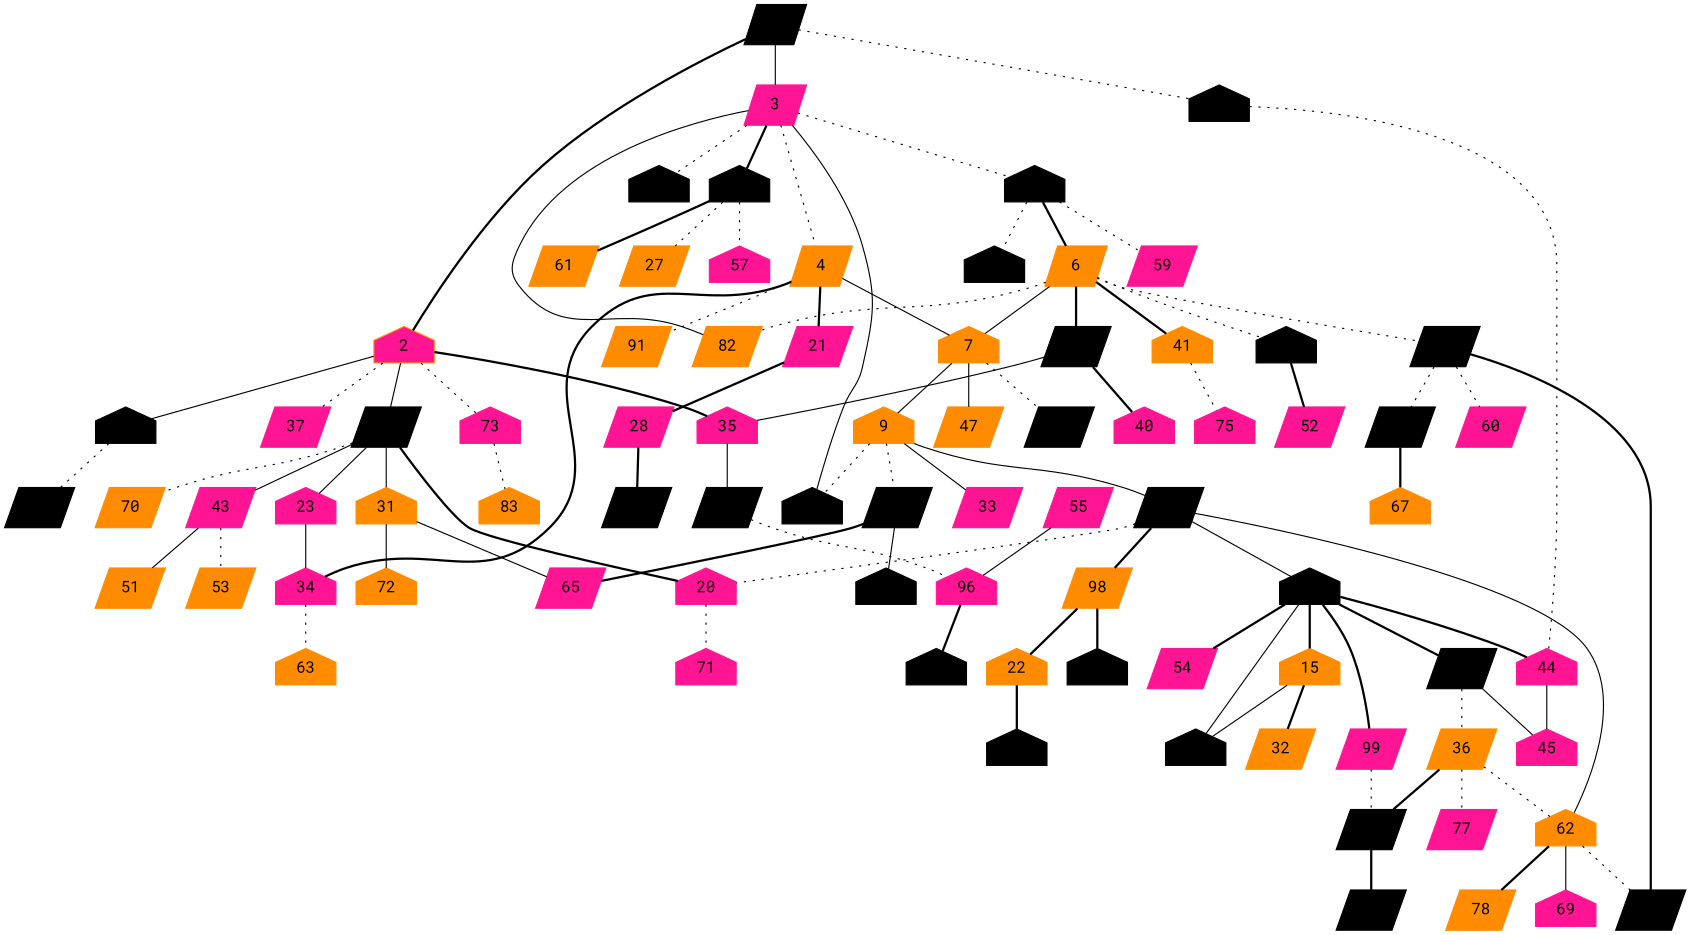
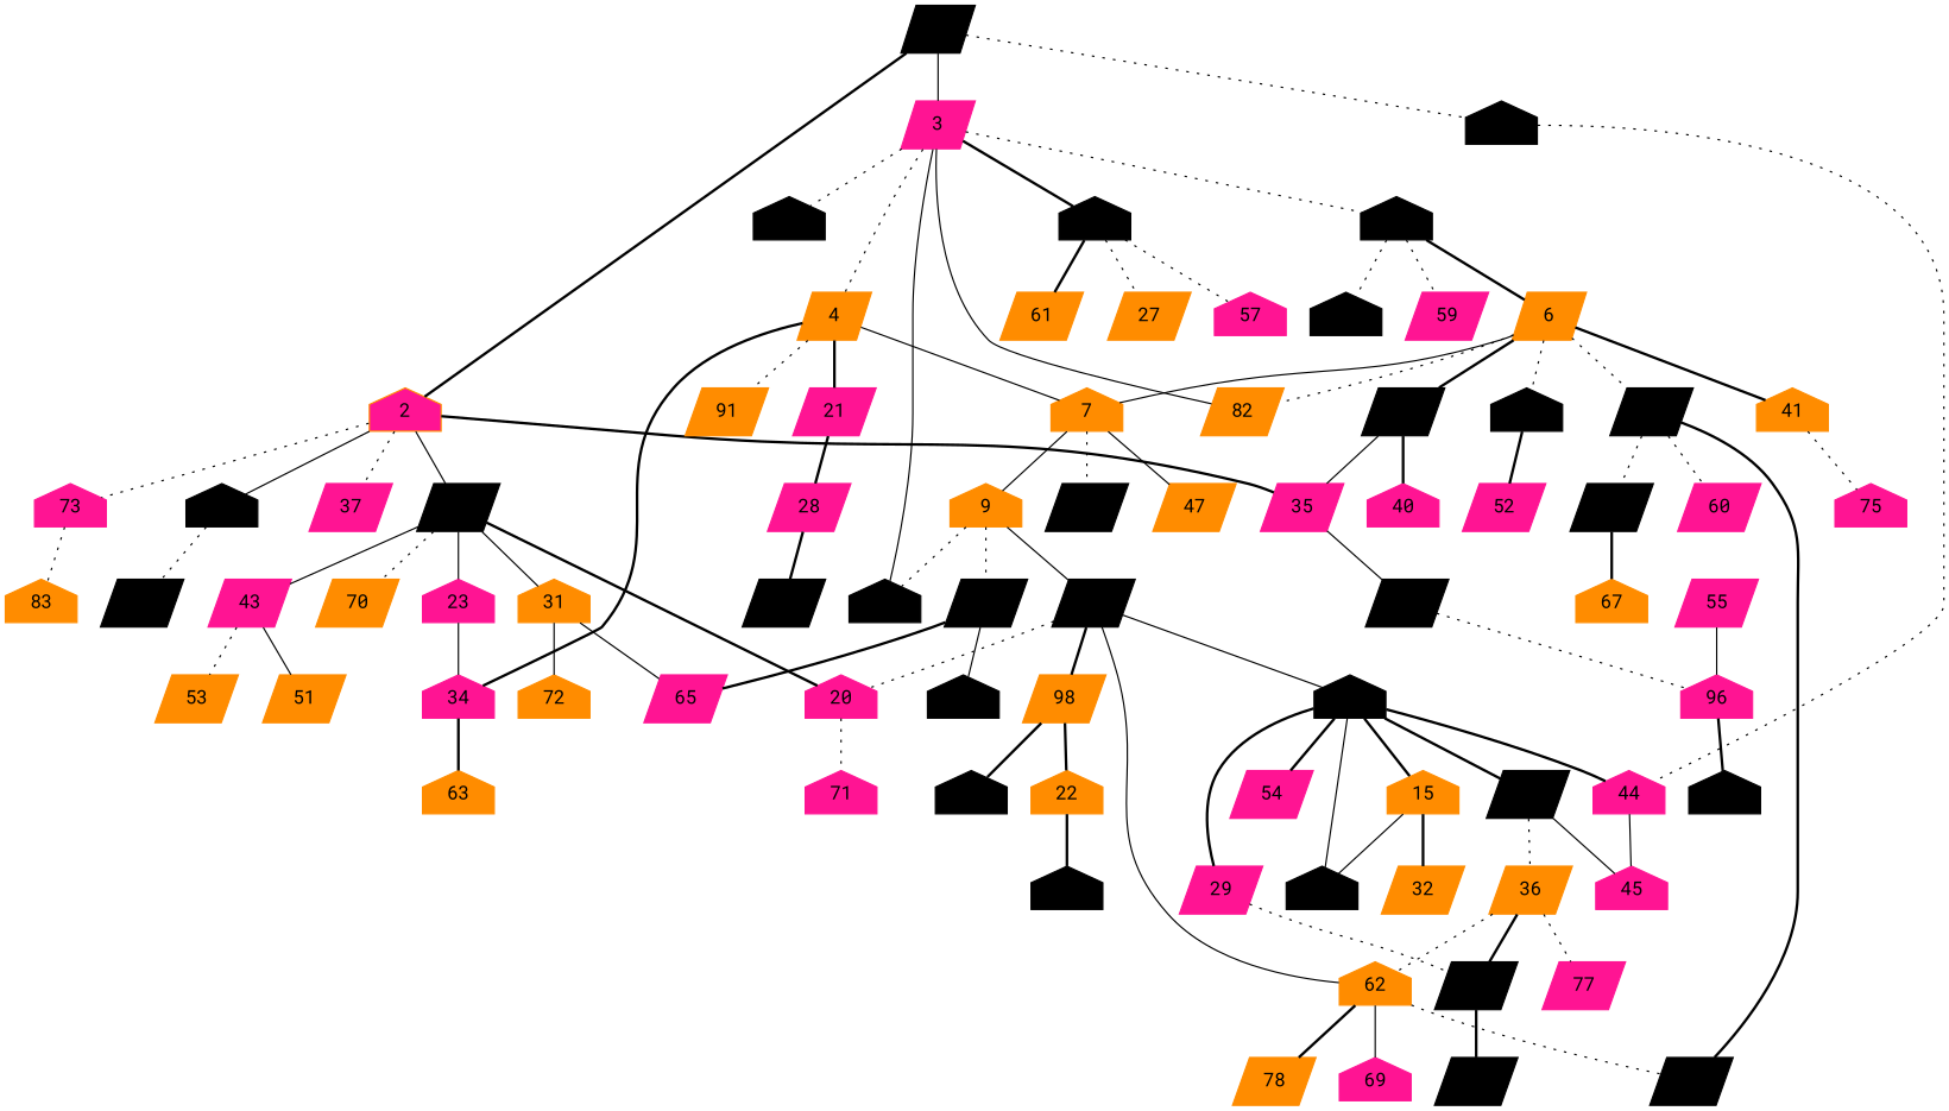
  graph {
    fontname="Roboto Mono"
    node [color=black fontname="Roboto Mono" shape=parallelogram style=filled]
    edge [fontname="Roboto Mono" style=dotted]
    2 [color=darkorange fillcolor=deeppink shape=house]
    1
    3 [color=deeppink]
    39 [shape=house]
    16
    26 [shape=house]
-   35 [color=deeppink shape=house]
+   35 [color=deeppink]
    37 [color=deeppink]
    73 [color=deeppink shape=house]
    4 [color=darkorange]
    5 [shape=house]
    19 [shape=house]
    50 [shape=house]
    79 [shape=house]
    82 [color=darkorange]
    44 [color=deeppink shape=house]
    20 [color=deeppink shape=house]
    23 [color=deeppink shape=house]
    31 [color=darkorange shape=house]
    43 [color=deeppink]
    70 [color=darkorange]
    76
    46
    83 [color=darkorange shape=house]
    7 [color=darkorange shape=house]
    n26 [color=darkorange label=91]
    21 [color=deeppink]
    34 [color=deeppink shape=house]
    6 [color=darkorange]
    8 [shape=house]
    59 [color=deeppink]
    27 [color=darkorange]
    57 [color=deeppink shape=house]
    61 [color=darkorange]
    9 [color=darkorange shape=house]
    47 [color=darkorange]
    48
    28 [color=deeppink]
    63 [color=darkorange shape=house]
    10 [shape=house]
    12
    24
    41 [color=darkorange shape=house]
    52 [color=deeppink]
    40 [color=deeppink shape=house]
    38
    60 [color=deeppink]
    74
    75 [color=deeppink shape=house]
    13
    25
-   33 [color=deeppink]
    14 [shape=house]
    n54 [color=darkorange label=98]
    62 [color=darkorange shape=house]
    42 [shape=house]
    65 [color=deeppink]
    15 [color=darkorange shape=house]
    17
-   29 [color=deeppink label=99]
+   29 [color=deeppink]
    30 [shape=house]
    54 [color=deeppink]
    22 [color=darkorange shape=house]
    66 [shape=house]
    71 [color=deeppink shape=house]
    69 [color=deeppink shape=house]
    78 [color=darkorange]
    32 [color=darkorange]
    36 [color=darkorange]
    45 [color=deeppink shape=house]
    58
    72 [color=darkorange shape=house]
    51 [color=darkorange]
    53 [color=darkorange]
    77 [color=deeppink]
    81 [shape=house]
    64
    67 [color=darkorange shape=house]
    68
    n80 [color=deeppink label=96 shape=house]
    84 [shape=house]
    55 [color=deeppink]
    2 -- 16 [style=solid]
    2 -- 26 [style=solid]
    2 -- 35 [style=bold]
    2 -- 37
    2 -- 73
    1 -- 2 [style=bold]
    1 -- 3 [style=solid]
    1 -- 39
    3 -- 4
    3 -- 5
    3 -- 19 [style=bold]
    3 -- 50
    3 -- 79 [style=solid]
    3 -- 82 [style=solid]
    39 -- 44
    16 -- 20 [style=bold]
    16 -- 23 [style=solid]
    16 -- 31 [style=solid]
    16 -- 43 [style=solid]
    16 -- 70
    26 -- 76
    35 -- 46 [style=solid]
    73 -- 83
    4 -- 7 [style=solid]
    4 -- n26
    4 -- 21 [style=bold]
    4 -- 34 [style=bold]
    5 -- 6 [style=bold]
    5 -- 8
    5 -- 59
    19 -- 27
    19 -- 57
    19 -- 61 [style=bold]
    44 -- 45 [style=solid]
    20 -- 71
    23 -- 34 [style=solid]
    31 -- 65 [style=solid]
    31 -- 72 [style=solid]
    43 -- 51 [style=solid]
    43 -- 53
    46 -- n80
    7 -- 9 [style=solid]
    7 -- 47 [style=solid]
    7 -- 48
    21 -- 28 [style=bold]
-   34 -- 63
+   34 -- 63 [style=bold]
    6 -- 82
    6 -- 7 [style=solid]
    6 -- 10
    6 -- 12 [style=bold]
    6 -- 24
    6 -- 41 [style=bold]
    9 -- 79
    9 -- 13 [style=solid]
    9 -- 25
-   9 -- 33 [style=solid]
    28 -- 64 [style=bold]
    10 -- 52 [style=bold]
    12 -- 35 [style=solid]
    12 -- 40 [style=bold]
    24 -- 38
    24 -- 60
    24 -- 74 [style=bold]
    41 -- 75
    38 -- 67 [style=bold]
    13 -- 20
    13 -- 14 [style=solid]
    13 -- n54 [style=bold]
    13 -- 62 [style=solid]
    25 -- 42 [style=solid]
    25 -- 65 [style=bold]
    14 -- 44 [style=bold]
    14 -- 15 [style=bold]
    14 -- 17 [style=bold]
    14 -- 29 [style=bold]
    14 -- 30 [style=solid]
    14 -- 54 [style=bold]
    n54 -- 22 [style=bold]
    n54 -- 66 [style=bold]
    62 -- 74
    62 -- 69 [style=solid]
    62 -- 78 [style=bold]
    15 -- 30 [style=solid]
    15 -- 32 [style=bold]
    17 -- 36
    17 -- 45 [style=solid]
    29 -- 58
    22 -- 81 [style=bold]
    36 -- 62
    36 -- 58 [style=bold]
    36 -- 77
    58 -- 68 [style=bold]
    n80 -- 84 [style=bold]
    55 -- n80 [style=solid]
  }
